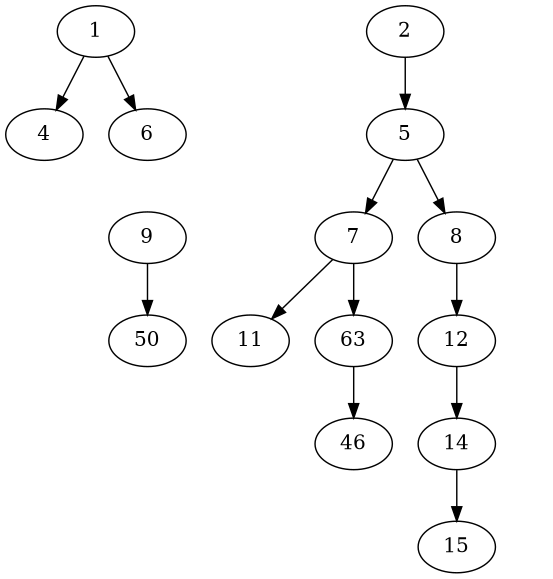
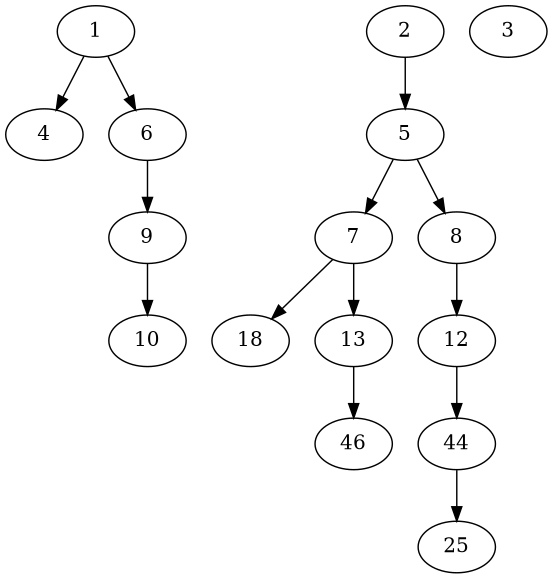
  digraph {
    node [alpha=0.02]
    1 [alpha=0.14 expect_size=10450250821009408]
    4 [alpha=0.16 expect_size=4327260148465664000]
    6 [alpha=0.15 expect_size=17047626710237]
    9 [alpha=0.08 expect_size=341695655727436]
-   10 [expect_size=958191418122174464 label=50]
+   10 [expect_size=958191418122174464]
    2 [alpha=0.19 expect_size=4200878922014787]
    5 [alpha=0.09 expect_size=1841085250948562944]
    7 [alpha=0.18 expect_size=375931546751729664]
    8 [alpha=0.19 expect_size=17266732628882690]
-   11 [expect_size=10431386589532]
-   13 [alpha=0.20 expect_size=3764399218442108928 label=63]
+   11 [expect_size=10431386589532 label=18]
+   13 [alpha=0.20 expect_size=3764399218442108928]
    12 [alpha=0.00 expect_size=27762891825585]
-   14 [alpha=0.20 expect_size=20107513477959636]
-   15 [alpha=0.05 expect_size=1378054693992395]
+   3 [alpha=0.05 expect_size=10405589763310056]
+   14 [alpha=0.20 expect_size=20107513477959636 label=44]
+   15 [alpha=0.05 expect_size=1378054693992395 label=25]
    n16 [expect_size=513072296886272000 label=46]
    1 -> 4
    1 -> 6
+   6 -> 9
    9 -> 10
    2 -> 5
    5 -> 7
    5 -> 8
    7 -> 11
    7 -> 13
    8 -> 12
    13 -> n16
    12 -> 14
    14 -> 15
  }
